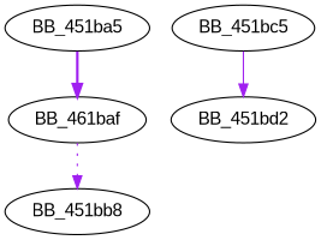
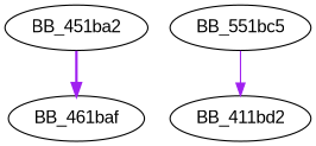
  digraph {
    fontname="Liberation Sans"
    node [fontname="Liberation Sans"]
    edge [color=purple fontname="Liberation Sans"]
    n1 [label=BB_461baf]
-   BB_451ba2 [label=BB_451ba5]
-   BB_451bb8
-   BB_451bc5
-   BB_451bd2
-   n1 -> BB_451bb8 [style=dotted]
+   BB_451ba2
+   BB_451bc5 [label=BB_551bc5]
+   BB_451bd2 [label=BB_411bd2]
    BB_451ba2 -> n1 [style=bold]
    BB_451bc5 -> BB_451bd2 [style=solid]
  }
